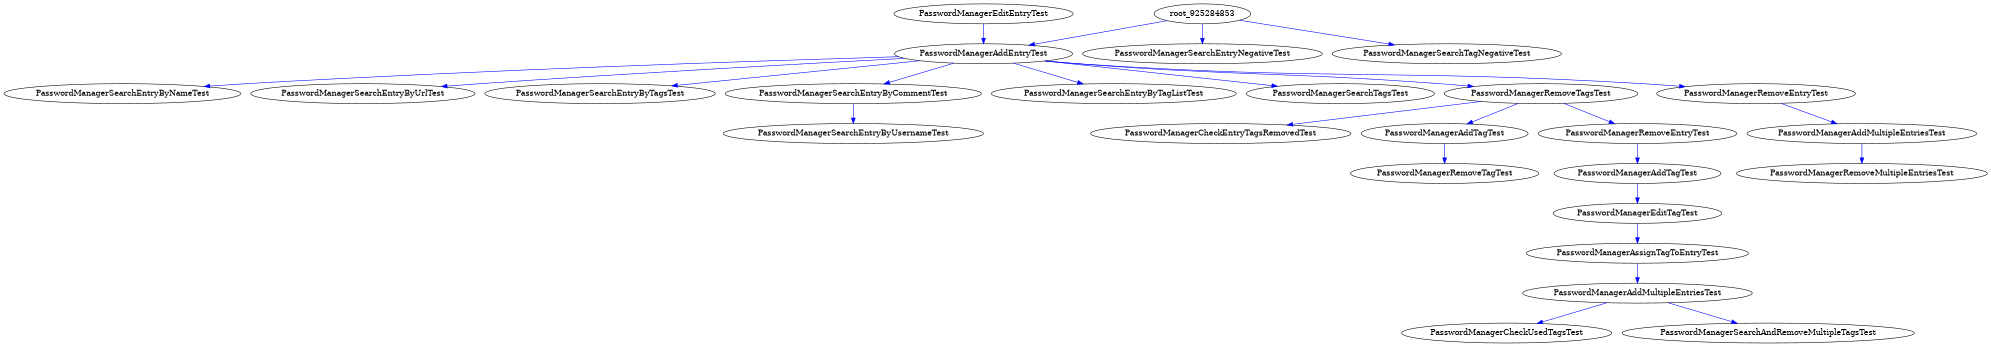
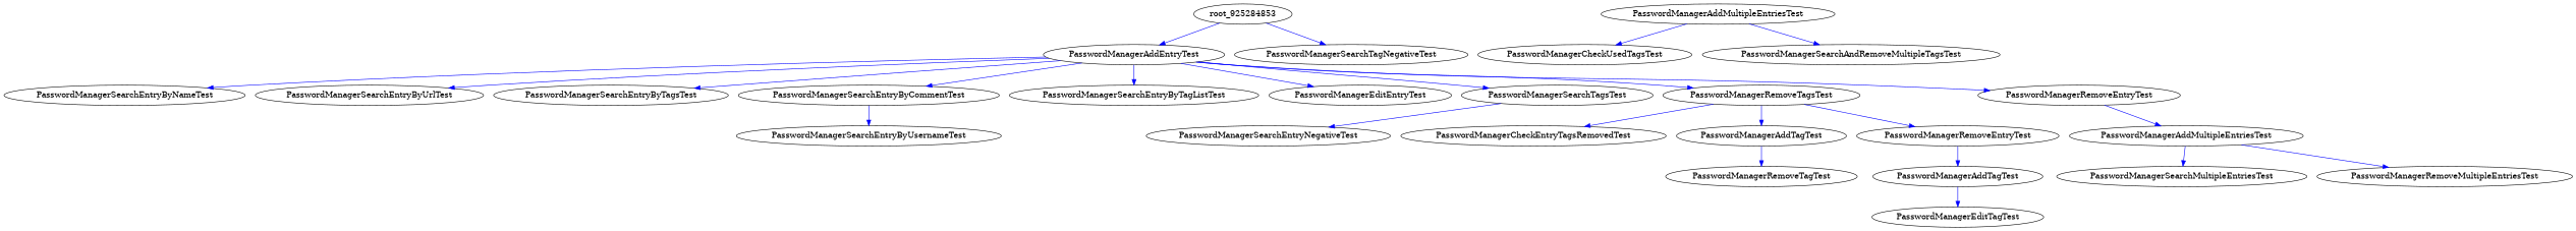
  strict digraph {
    edge [color=blue]
    n1 [color=black label=root_925284853]
    n2 [label=PasswordManagerAddEntryTest]
    n3 [label=PasswordManagerSearchEntryNegativeTest]
    n4 [label=PasswordManagerSearchTagNegativeTest]
    n5 [label=PasswordManagerSearchEntryByNameTest]
    n6 [label=PasswordManagerSearchEntryByUrlTest]
    n7 [label=PasswordManagerSearchEntryByTagsTest]
    n8 [label=PasswordManagerSearchEntryByCommentTest]
    n9 [label=PasswordManagerSearchEntryByTagListTest]
    n10 [label=PasswordManagerEditEntryTest]
    n11 [label=PasswordManagerSearchTagsTest]
    n12 [label=PasswordManagerRemoveTagsTest]
    n13 [label=PasswordManagerRemoveEntryTest]
    n14 [label=PasswordManagerSearchEntryByUsernameTest]
    n15 [label=PasswordManagerCheckEntryTagsRemovedTest]
    n16 [label=PasswordManagerAddTagTest]
    n17 [label=PasswordManagerRemoveEntryTest]
    n18 [label=PasswordManagerAddMultipleEntriesTest]
    n19 [label=PasswordManagerRemoveTagTest]
    n20 [label=PasswordManagerAddTagTest]
+   n21 [label=PasswordManagerSearchMultipleEntriesTest]
    n22 [label=PasswordManagerRemoveMultipleEntriesTest]
    n23 [label=PasswordManagerEditTagTest]
-   n24 [label=PasswordManagerAssignTagToEntryTest]
    n25 [label=PasswordManagerAddMultipleEntriesTest]
    n26 [label=PasswordManagerCheckUsedTagsTest]
    n27 [label=PasswordManagerSearchAndRemoveMultipleTagsTest]
    n1 -> n2
-   n1 -> n3
+   n11 -> n3
    n1 -> n4
    n2 -> n5
    n2 -> n6
    n2 -> n7
    n2 -> n8
    n2 -> n9
-   n10 -> n2
+   n2 -> n10
    n2 -> n11
    n2 -> n12
    n2 -> n13
    n8 -> n14
    n12 -> n15
    n12 -> n16
    n12 -> n17
    n13 -> n18
    n16 -> n19
    n17 -> n20
+   n18 -> n21
    n18 -> n22
    n20 -> n23
-   n23 -> n24
-   n24 -> n25
    n25 -> n26
    n25 -> n27
  }
